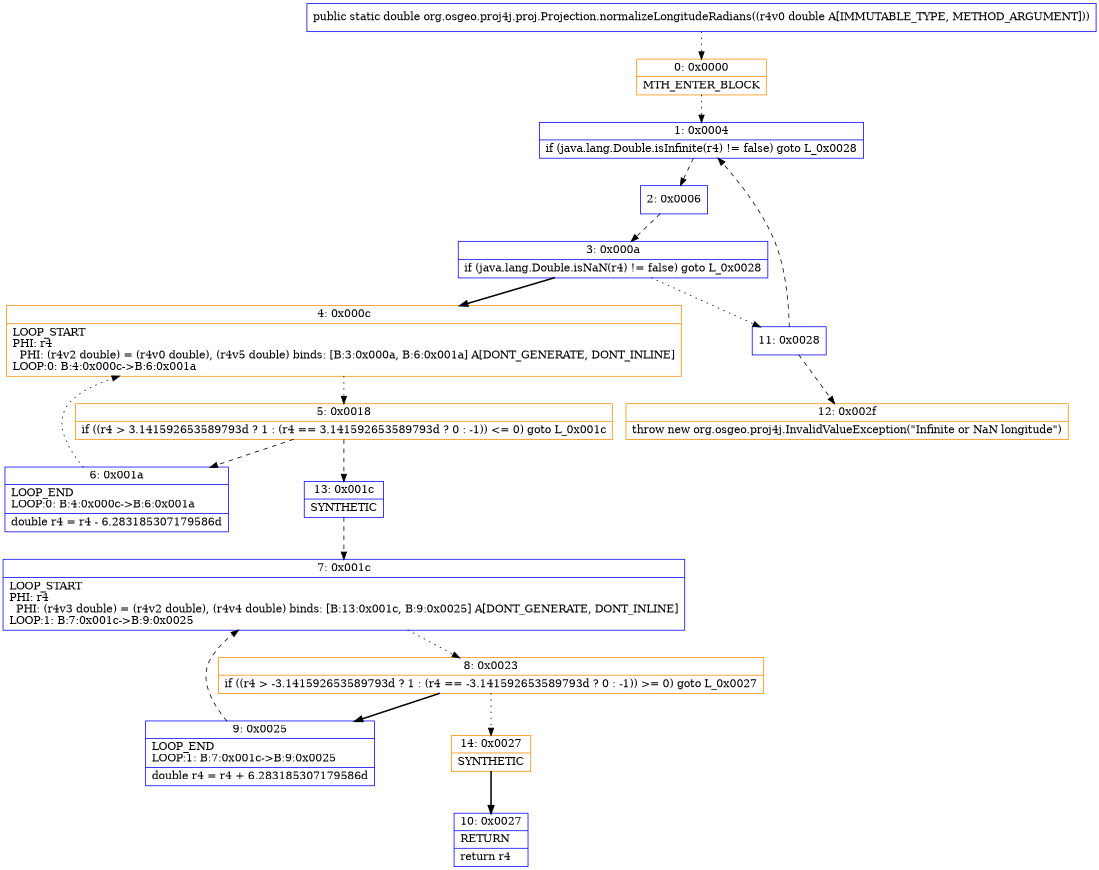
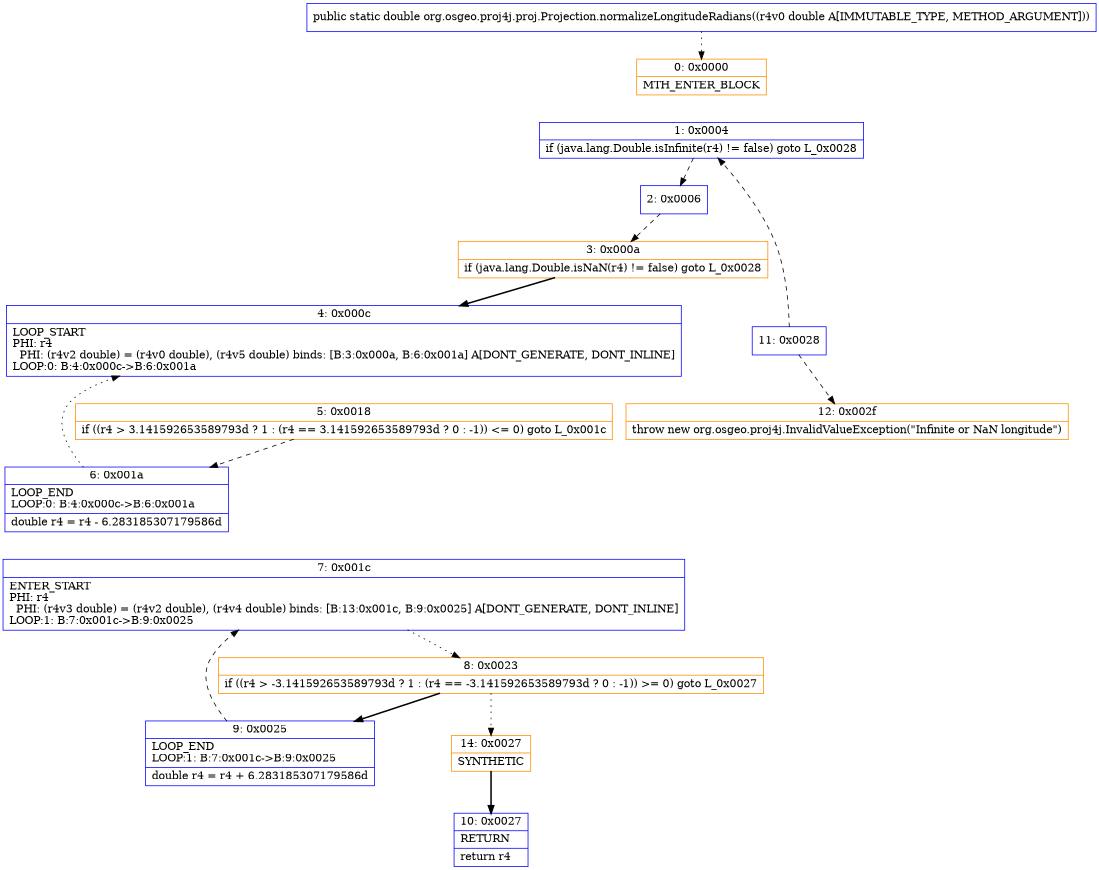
  digraph {
    node [color=blue shape=record]
    edge [style=dashed]
    n1 [color=darkorange label="{0\:\ 0x0000|MTH_ENTER_BLOCK\l}"]
    n2 [label="{1\:\ 0x0004|if (java.lang.Double.isInfinite(r4) != false) goto L_0x0028\l}"]
    n3 [label="{2\:\ 0x0006}"]
-   n4 [label="{3\:\ 0x000a|if (java.lang.Double.isNaN(r4) != false) goto L_0x0028\l}"]
+   n4 [color=darkorange label="{3\:\ 0x000a|if (java.lang.Double.isNaN(r4) != false) goto L_0x0028\l}"]
    n5 [label="{11\:\ 0x0028}"]
    n6 [color=darkorange label="{12\:\ 0x002f|throw new org.osgeo.proj4j.InvalidValueException(\"Infinite or NaN longitude\")\l}"]
-   n7 [color=darkorange label="{4\:\ 0x000c|LOOP_START\lPHI: r4 \l  PHI: (r4v2 double) = (r4v0 double), (r4v5 double) binds: [B:3:0x000a, B:6:0x001a] A[DONT_GENERATE, DONT_INLINE]\lLOOP:0: B:4:0x000c\-\>B:6:0x001a\l}"]
+   n7 [label="{4\:\ 0x000c|LOOP_START\lPHI: r4 \l  PHI: (r4v2 double) = (r4v0 double), (r4v5 double) binds: [B:3:0x000a, B:6:0x001a] A[DONT_GENERATE, DONT_INLINE]\lLOOP:0: B:4:0x000c\-\>B:6:0x001a\l}"]
    n8 [color=darkorange label="{5\:\ 0x0018|if ((r4 \> 3.141592653589793d ? 1 : (r4 == 3.141592653589793d ? 0 : \-1)) \<= 0) goto L_0x001c\l}"]
    n9 [label="{6\:\ 0x001a|LOOP_END\lLOOP:0: B:4:0x000c\-\>B:6:0x001a\l|double r4 = r4 \- 6.283185307179586d\l}"]
-   n10 [label="{13\:\ 0x001c|SYNTHETIC\l}"]
-   n11 [label="{7\:\ 0x001c|LOOP_START\lPHI: r4 \l  PHI: (r4v3 double) = (r4v2 double), (r4v4 double) binds: [B:13:0x001c, B:9:0x0025] A[DONT_GENERATE, DONT_INLINE]\lLOOP:1: B:7:0x001c\-\>B:9:0x0025\l}"]
+   n11 [label="{7\:\ 0x001c|ENTER_START\lPHI: r4 \l  PHI: (r4v3 double) = (r4v2 double), (r4v4 double) binds: [B:13:0x001c, B:9:0x0025] A[DONT_GENERATE, DONT_INLINE]\lLOOP:1: B:7:0x001c\-\>B:9:0x0025\l}"]
    n12 [color=darkorange label="{8\:\ 0x0023|if ((r4 \> \-3.141592653589793d ? 1 : (r4 == \-3.141592653589793d ? 0 : \-1)) \>= 0) goto L_0x0027\l}"]
    n13 [label="{9\:\ 0x0025|LOOP_END\lLOOP:1: B:7:0x001c\-\>B:9:0x0025\l|double r4 = r4 + 6.283185307179586d\l}"]
    n14 [color=darkorange label="{14\:\ 0x0027|SYNTHETIC\l}"]
    n15 [label="{10\:\ 0x0027|RETURN\l|return r4\l}"]
    n16 [label="{public static double org.osgeo.proj4j.proj.Projection.normalizeLongitudeRadians((r4v0 double A[IMMUTABLE_TYPE, METHOD_ARGUMENT])) }"]
-   n1 -> n2 [style=dotted]
    n2 -> n3
    n3 -> n4
-   n4 -> n5 [style=dotted]
    n4 -> n7 [style=bold]
    n5 -> n2
    n5 -> n6
-   n7 -> n8 [style=dotted]
    n8 -> n9
-   n8 -> n10
    n9 -> n7 [style=dotted]
-   n10 -> n11
    n11 -> n12 [style=dotted]
    n12 -> n13 [style=bold]
    n12 -> n14 [style=dotted]
    n13 -> n11
    n14 -> n15 [style=bold]
    n16 -> n1 [style=dotted]
  }
